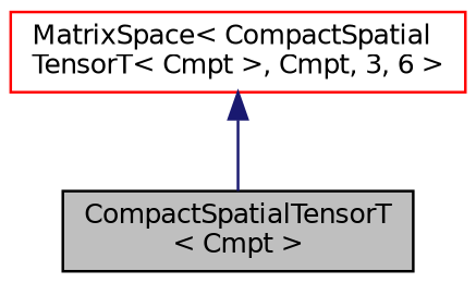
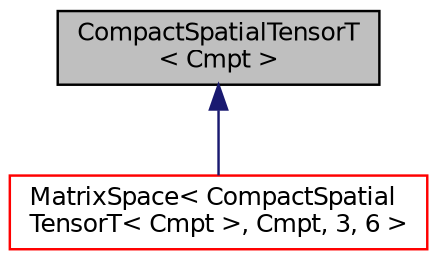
  digraph {
    node [fontname=Helvetica fontsize=10 shape=record]
    n1 [color=black fillcolor=grey75 fontcolor=black height=0.2 label="CompactSpatialTensorT\l\< Cmpt \>" style=filled width=0.4]
    n2 [color=red height=0.2 label="MatrixSpace\< CompactSpatial\lTensorT\< Cmpt \>, Cmpt, 3, 6 \>" width=0.4]
-   n2 -> n1 [color=midnightblue dir=back fontname=Helvetica fontsize=10 labelfontname=Helvetica labelfontsize=10 style=solid]
+   n1 -> n2 [color=midnightblue dir=back fontname=Helvetica fontsize=10 labelfontname=Helvetica labelfontsize=10 style=solid]
  }
